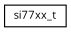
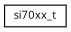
  digraph {
    rankdir=TB
    fontname="Open Sans"
-   n1 [color=black fillcolor=white fontname="Open Sans" fontsize=10 height=0.2 label=si77xx_t shape=record style=filled width=0.4]
+   n1 [color=black fillcolor=white fontname="Open Sans" fontsize=10 height=0.2 label=si70xx_t shape=record style=filled width=0.4]
  }
